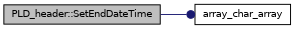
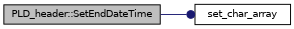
  digraph {
    rankdir=LR
    node [color=black fontname=Helvetica fontsize=10 shape=record style=filled]
    n1 [fillcolor=grey75 fontcolor=black height=0.2 label="PLD_header::SetEndDateTime" width=0.4]
-   n2 [fillcolor=white height=0.2 label=array_char_array width=0.4]
+   n2 [fillcolor=white height=0.2 label=set_char_array width=0.4]
    n1 -> n2 [color=midnightblue fontname=Helvetica fontsize=10 labelfontname=Helvetica labelfontsize=10 style=solid arrowhead=dot]
  }
